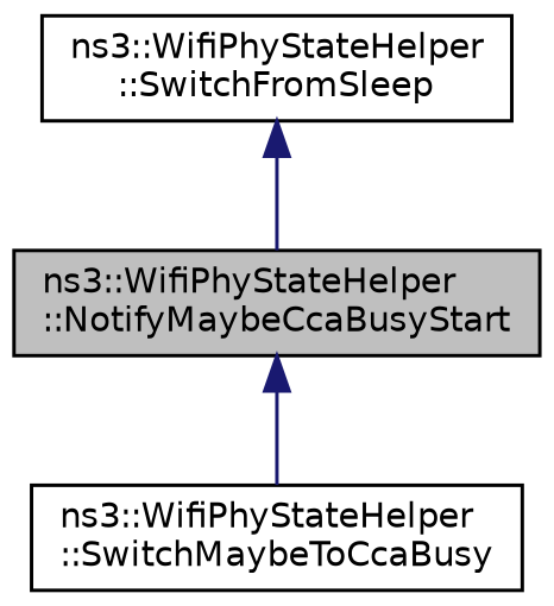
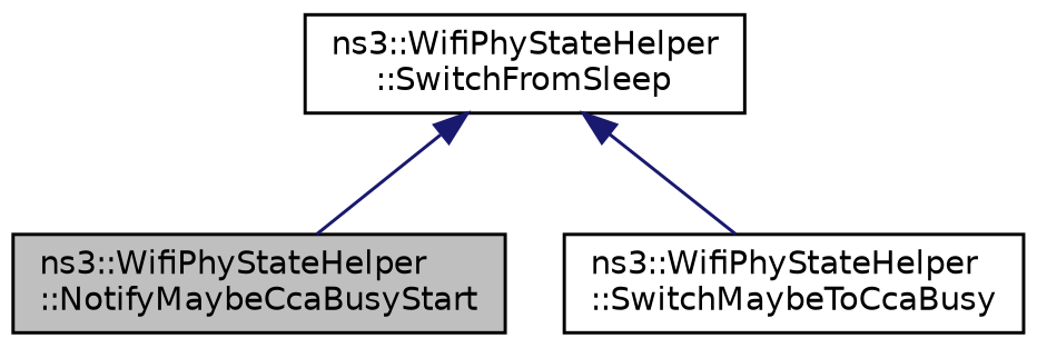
  digraph {
    rankdir=TB
    node [color=black fillcolor=white fontname=Helvetica fontsize=10 shape=record style=filled]
    edge [color=midnightblue dir=back fontname=Helvetica fontsize=10 labelfontname=Helvetica labelfontsize=10 style=solid]
    n1 [fillcolor=grey75 fontcolor=black height=0.2 label="ns3::WifiPhyStateHelper\l::NotifyMaybeCcaBusyStart" width=0.4]
    n2 [height=0.2 label="ns3::WifiPhyStateHelper\l::SwitchMaybeToCcaBusy" width=0.4]
    n3 [height=0.2 label="ns3::WifiPhyStateHelper\l::SwitchFromSleep" width=0.4]
-   n1 -> n2
+   n3 -> n2
    n3 -> n1
  }
